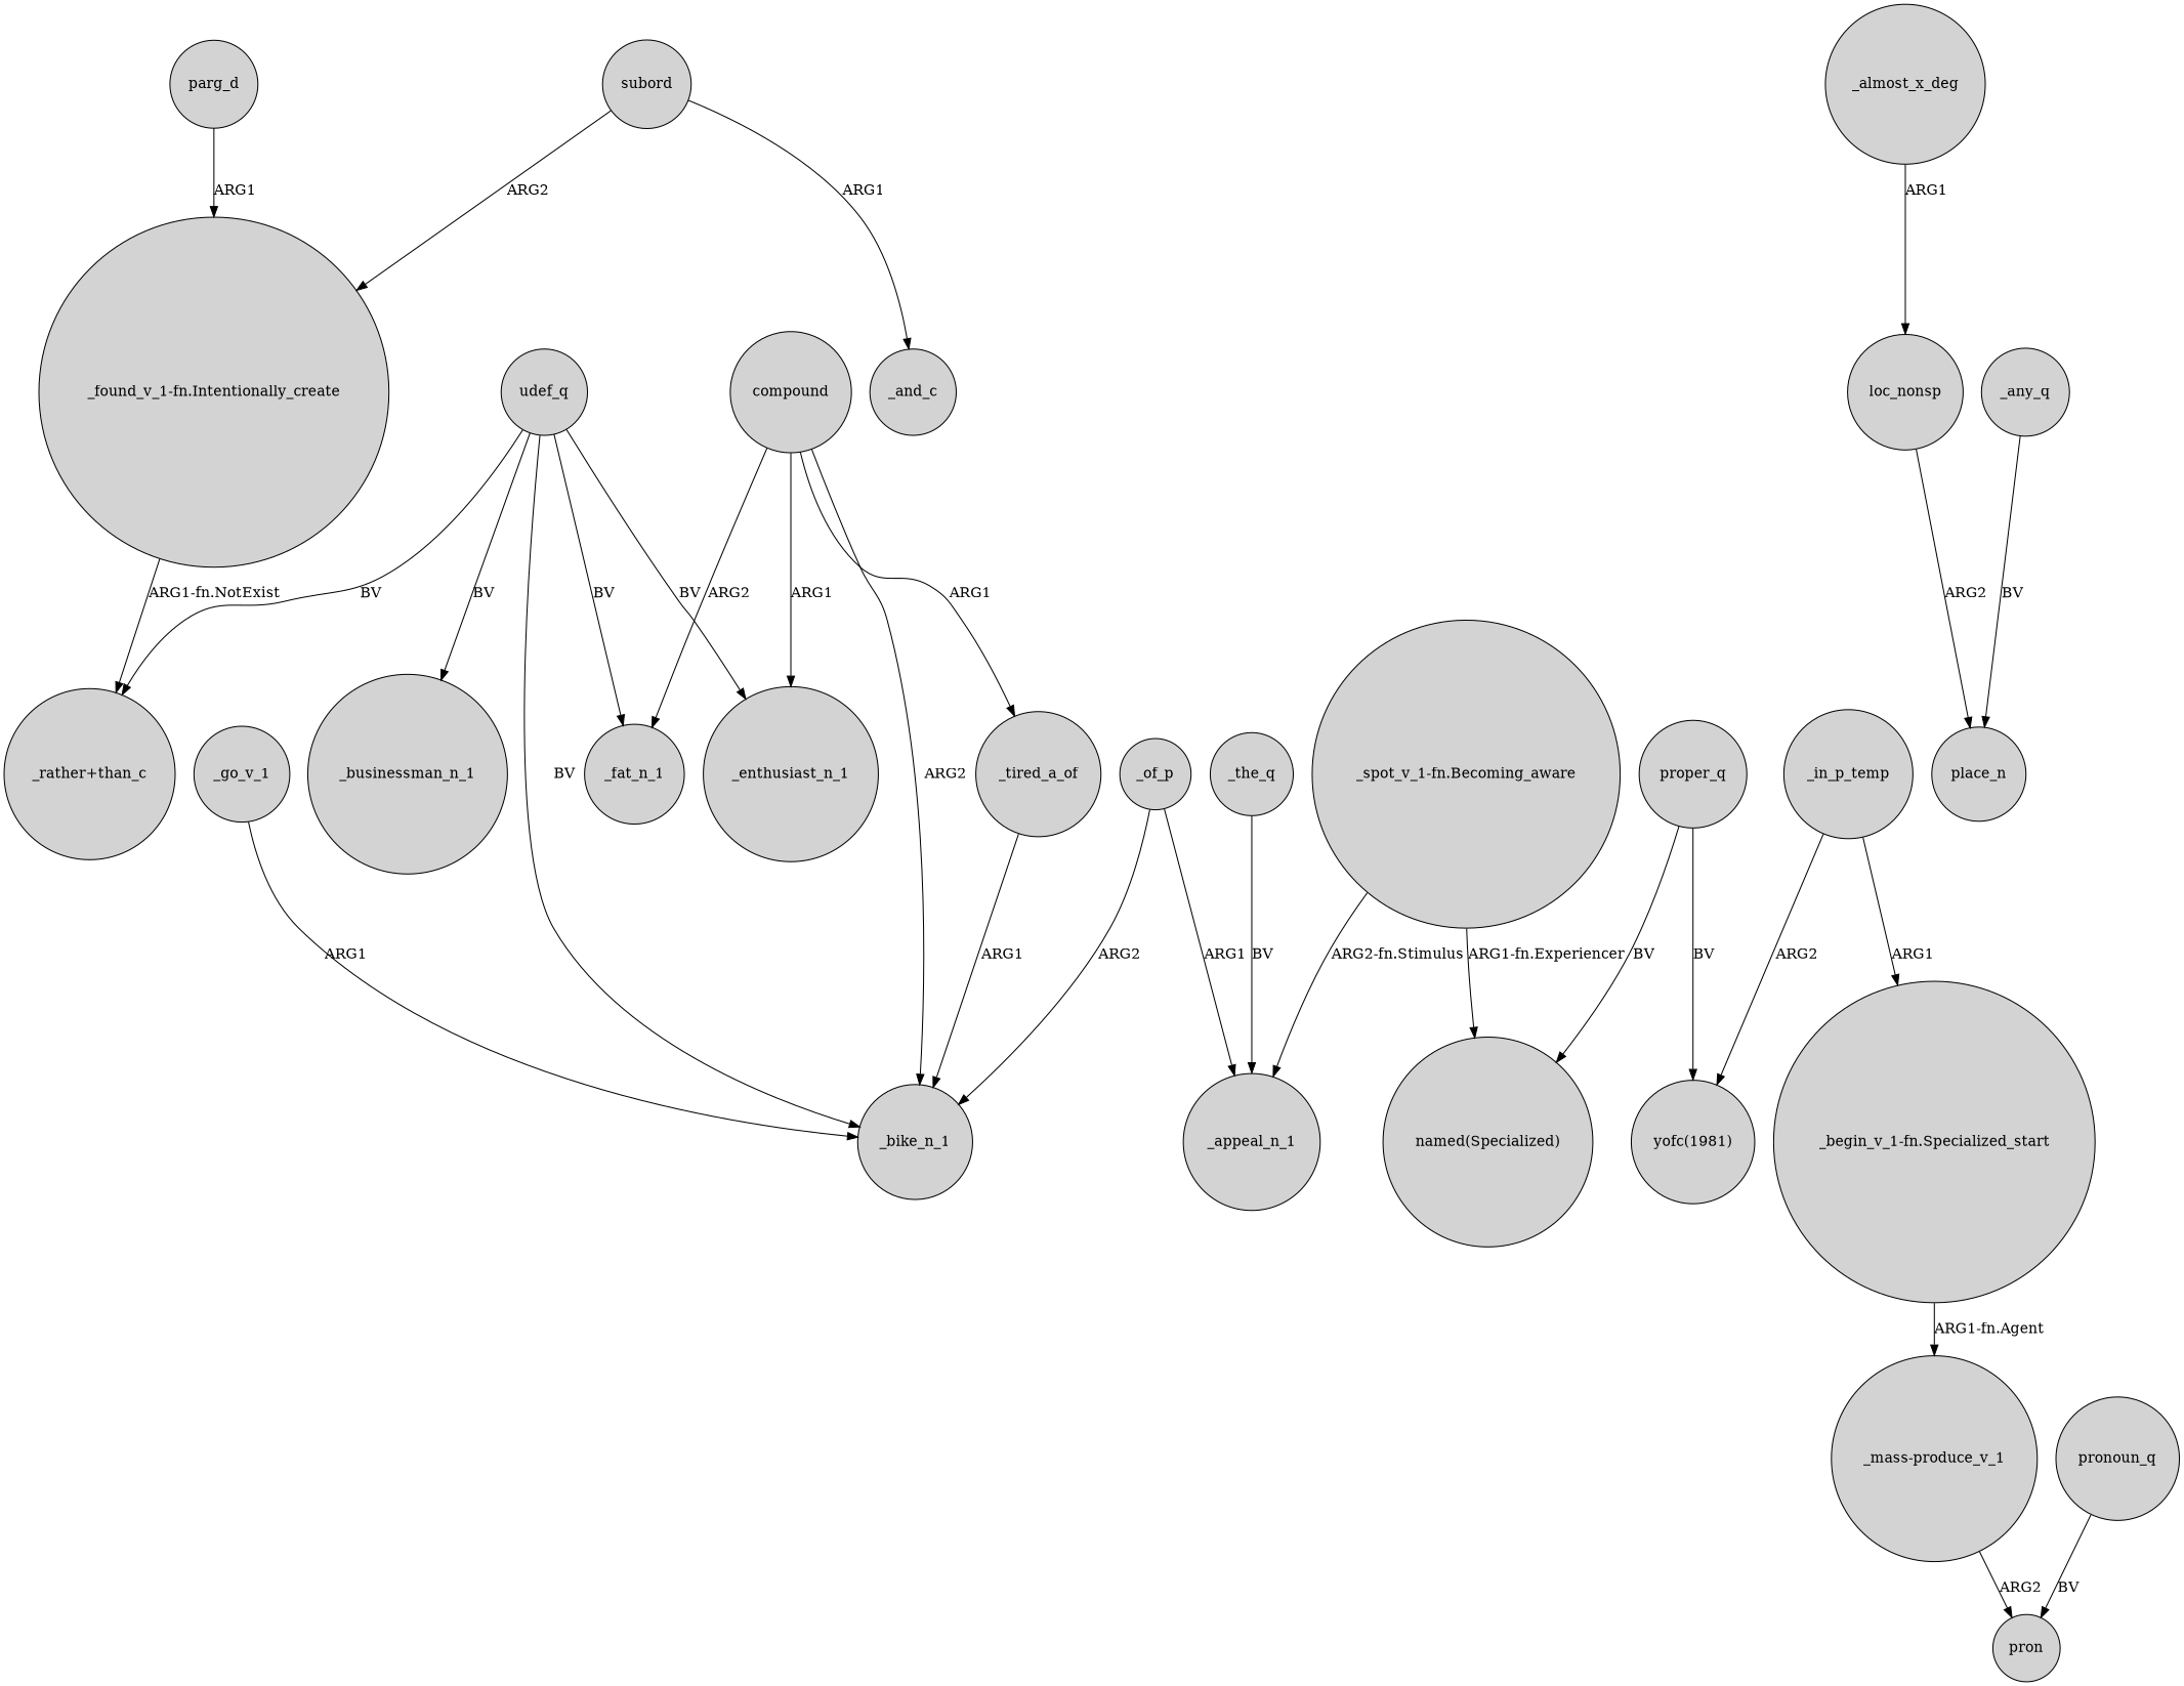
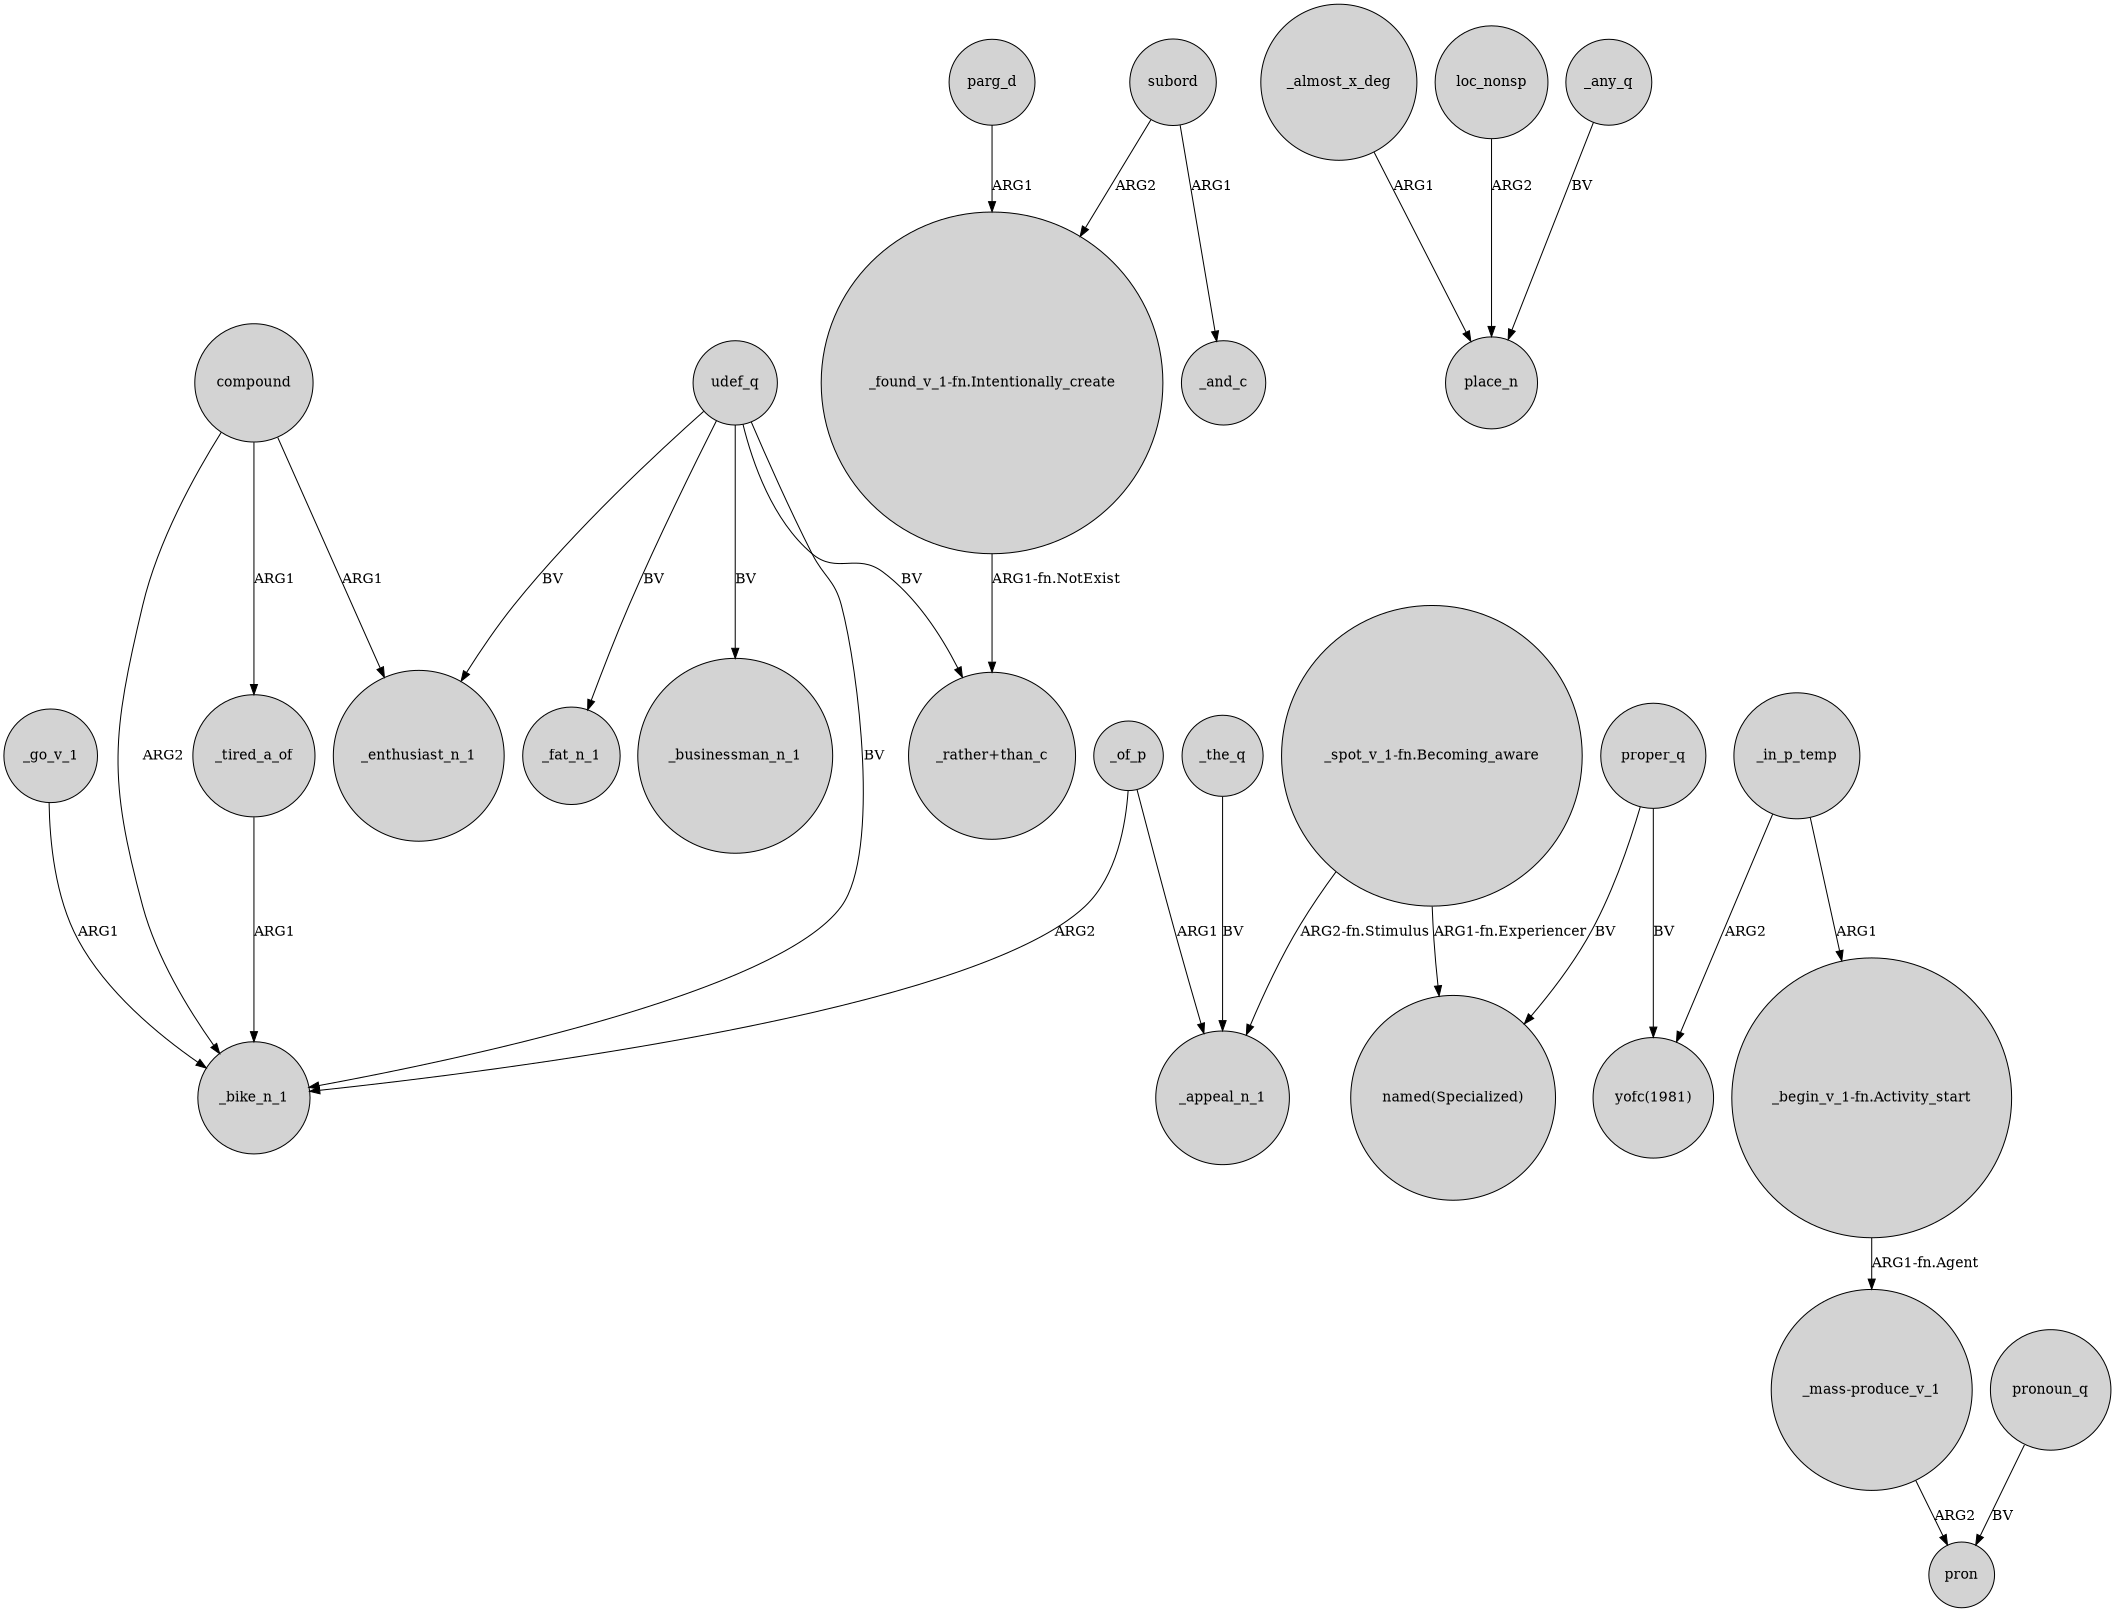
  digraph {
    node [shape=circle style=filled]
    parg_d
    "_found_v_1-fn.Intentionally_create"
    "_rather+than_c"
    _the_q
    _appeal_n_1
    _of_p
    _bike_n_1
    "_spot_v_1-fn.Becoming_aware"
    "named(Specialized)"
    compound
    _tired_a_of
    _fat_n_1
    _enthusiast_n_1
    udef_q
    _businessman_n_1
    "_mass-produce_v_1"
    pron
    subord
    _and_c
    _go_v_1
    pronoun_q
    proper_q
    "yofc(1981)"
    _in_p_temp
-   "_begin_v_1-fn.Activity_start" [label="_begin_v_1-fn.Specialized_start"]
+   "_begin_v_1-fn.Activity_start"
    _almost_x_deg
    place_n
    loc_nonsp
    _any_q
    parg_d -> "_found_v_1-fn.Intentionally_create" [label=ARG1]
    "_found_v_1-fn.Intentionally_create" -> "_rather+than_c" [label="ARG1-fn.NotExist"]
    _the_q -> _appeal_n_1 [label=BV]
    _of_p -> _appeal_n_1 [label=ARG1]
    _of_p -> _bike_n_1 [label=ARG2]
    "_spot_v_1-fn.Becoming_aware" -> _appeal_n_1 [label="ARG2-fn.Stimulus"]
    "_spot_v_1-fn.Becoming_aware" -> "named(Specialized)" [label="ARG1-fn.Experiencer"]
    compound -> _bike_n_1 [label=ARG2]
    compound -> _tired_a_of [label=ARG1]
-   compound -> _fat_n_1 [label=ARG2]
    compound -> _enthusiast_n_1 [label=ARG1]
    _tired_a_of -> _bike_n_1 [label=ARG1]
    udef_q -> "_rather+than_c" [label=BV]
    udef_q -> _bike_n_1 [label=BV]
    udef_q -> _fat_n_1 [label=BV]
    udef_q -> _enthusiast_n_1 [label=BV]
    udef_q -> _businessman_n_1 [label=BV]
    "_mass-produce_v_1" -> pron [label=ARG2]
    subord -> "_found_v_1-fn.Intentionally_create" [label=ARG2]
    subord -> _and_c [label=ARG1]
    _go_v_1 -> _bike_n_1 [label=ARG1]
    pronoun_q -> pron [label=BV]
    proper_q -> "named(Specialized)" [label=BV]
    proper_q -> "yofc(1981)" [label=BV]
    _in_p_temp -> "yofc(1981)" [label=ARG2]
    _in_p_temp -> "_begin_v_1-fn.Activity_start" [label=ARG1]
    "_begin_v_1-fn.Activity_start" -> "_mass-produce_v_1" [label="ARG1-fn.Agent"]
-   _almost_x_deg -> loc_nonsp [label=ARG1]
+   _almost_x_deg -> place_n [label=ARG1]
    loc_nonsp -> place_n [label=ARG2]
    _any_q -> place_n [label=BV]
  }
